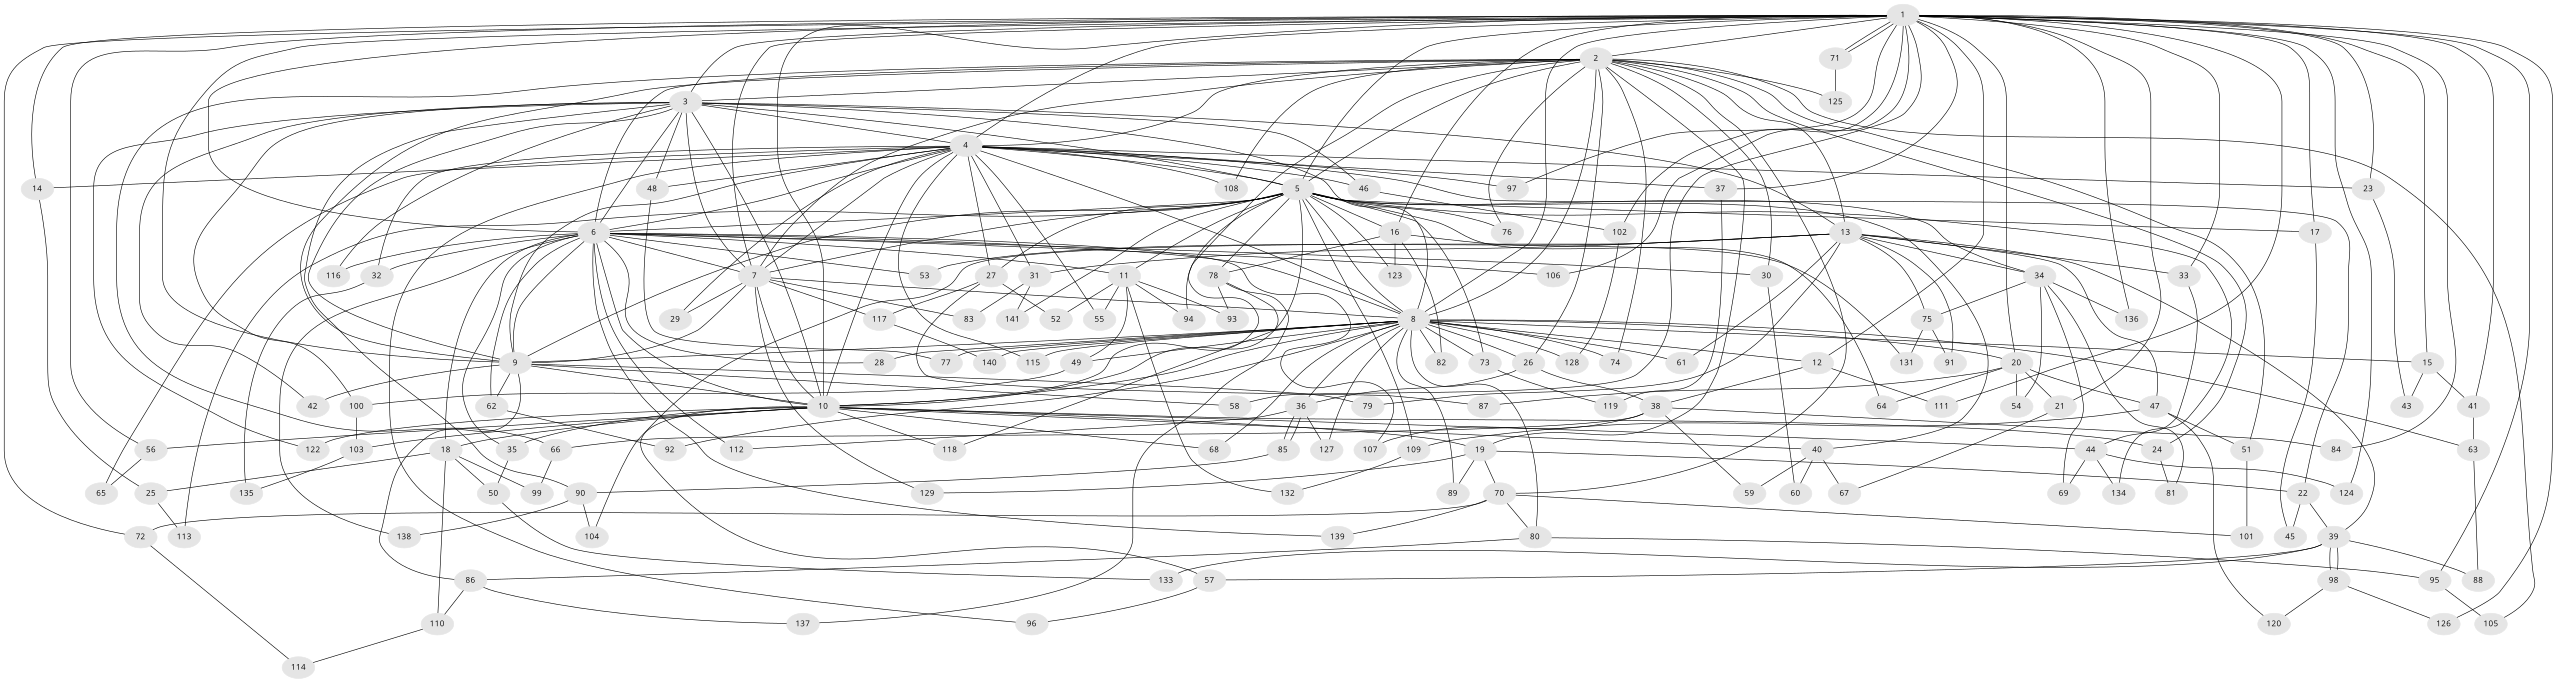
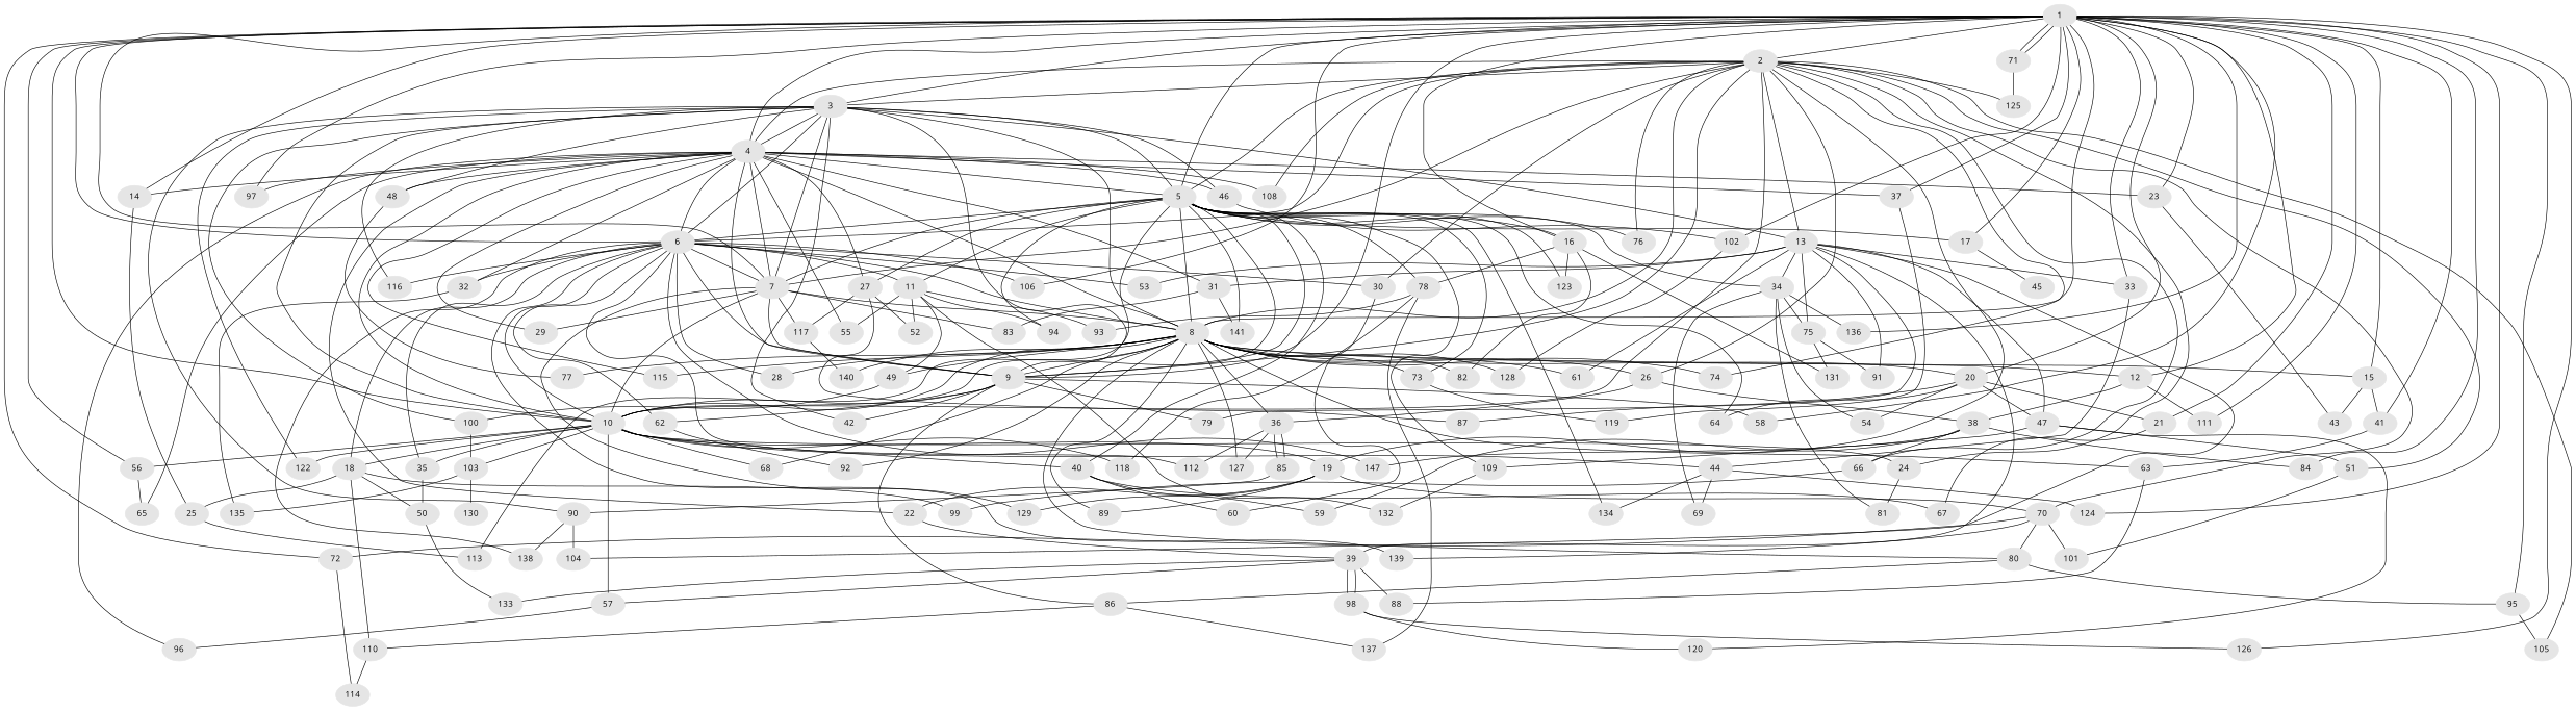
  graph {
    fontname="Open Sans"
    node [color=gray90 fontname="Open Sans" style=filled]
    edge [fontname="Open Sans"]
    1
    2
    3
    4
    5
    6
    7
    8
    9
    10
    12
    14
    15
    16
    17
    20
    21
    23
    33
    37
    41
    56
    58
    71
    72
    84
    95
    97
    102
    106
    111
    124
    126
    136
    13
    19
    24
    26
    30
    51
    66
    70
    74
    76
    105
    108
    125
    42
    46
    48
    90
    100
    116
    122
    22
    27
    29
    31
    32
    55
    65
    96
    115
    11
    34
    40
    64
    73
    78
    94
    109
    113
    n73 [label=141]
    123
    134
    18
    28
    35
    53
    62
-   107
+   107 [label=147]
    112
    138
    139
    83
    117
    129
    36
    49
    61
    63
    68
    77
    80
    82
    89
    92
    127
    128
    140
    79
    86
    44
    57
    103
    118
    38
    25
    43
    131
    45
    47
    54
    87
    67
    119
    114
    39
    75
    91
    104
    81
    60
    101
    99
    52
    135
    93
    132
    69
    59
    137
    50
    110
    85
    88
+   130
    98
    133
    120
    1 -- 2
    1 -- 3
    1 -- 4
    1 -- 5
    1 -- 6
    1 -- 7
    1 -- 8
    1 -- 9
    1 -- 10
    1 -- 12
    1 -- 14
    1 -- 15
    1 -- 16
    1 -- 17
    1 -- 20
    1 -- 21
    1 -- 23
    1 -- 33
    1 -- 37
    1 -- 41
    1 -- 56
    1 -- 58
    1 -- 71
    1 -- 71
    1 -- 72
    1 -- 84
    1 -- 95
    1 -- 97
    1 -- 102
    1 -- 106
    1 -- 111
    1 -- 124
    1 -- 126
    1 -- 136
    2 -- 3
    2 -- 4
    2 -- 5
    2 -- 6
    2 -- 7
    2 -- 8
    2 -- 9
    2 -- 10
    2 -- 13
    2 -- 19
    2 -- 24
    2 -- 26
    2 -- 30
    2 -- 51
    2 -- 66
    2 -- 70
    2 -- 74
    2 -- 76
    2 -- 105
    2 -- 108
    2 -- 125
    3 -- 4
    3 -- 5
    3 -- 6
    3 -- 7
    3 -- 8
    3 -- 9
    3 -- 10
    3 -- 13
    3 -- 42
    3 -- 46
    3 -- 48
    3 -- 90
    3 -- 100
    3 -- 116
    3 -- 122
    4 -- 5
    4 -- 6
    4 -- 7
    4 -- 8
    4 -- 9
    4 -- 10
    4 -- 14
    4 -- 23
    4 -- 37
    4 -- 97
    4 -- 108
    4 -- 46
    4 -- 48
    4 -- 22
    4 -- 27
    4 -- 29
    4 -- 31
    4 -- 32
    4 -- 55
    4 -- 65
    4 -- 96
    4 -- 115
    5 -- 6
    5 -- 7
    5 -- 8
    5 -- 9
    5 -- 10
    5 -- 16
    5 -- 17
    5 -- 76
    5 -- 27
    5 -- 11
    5 -- 34
    5 -- 40
    5 -- 64
    5 -- 73
    5 -- 78
    5 -- 94
    5 -- 109
    5 -- 113
    5 -- n73
    5 -- 123
    5 -- 134
    6 -- 7
    6 -- 8
    6 -- 9
    6 -- 10
    6 -- 106
    6 -- 30
    6 -- 116
    6 -- 32
    6 -- 11
    6 -- 18
    6 -- 28
    6 -- 35
    6 -- 53
    6 -- 62
    6 -- 107
    6 -- 112
    6 -- 138
    6 -- 139
    7 -- 8
    7 -- 9
    7 -- 10
    7 -- 29
    7 -- 83
    7 -- 117
    7 -- 129
    8 -- 9
    8 -- 10
    8 -- 12
    8 -- 15
    8 -- 20
    8 -- 26
    8 -- 74
    8 -- 115
    8 -- 73
    8 -- 28
    8 -- 36
    8 -- 49
    8 -- 61
    8 -- 63
    8 -- 68
    8 -- 77
    8 -- 80
    8 -- 82
    8 -- 89
    8 -- 92
    8 -- 127
    8 -- 128
    8 -- 140
    9 -- 10
    9 -- 58
    9 -- 42
    9 -- 62
    9 -- 79
    9 -- 86
    10 -- 56
    10 -- 19
    10 -- 24
    10 -- 122
    10 -- 40
    10 -- 18
    10 -- 35
    10 -- 68
    10 -- 44
    10 -- 57
    10 -- 103
    10 -- 118
    12 -- 111
    12 -- 38
    14 -- 25
    15 -- 41
    15 -- 43
    16 -- 78
    16 -- 123
    16 -- 82
    16 -- 131
    17 -- 45
    20 -- 21
    20 -- 64
    20 -- 47
    20 -- 54
    20 -- 87
    21 -- 67
    23 -- 43
    33 -- 44
    37 -- 119
    41 -- 63
    56 -- 65
    71 -- 125
    72 -- 114
    95 -- 105
    102 -- 128
    13 -- 33
    13 -- 31
    13 -- 34
    13 -- 53
    13 -- 61
    13 -- 79
    13 -- 47
    13 -- 39
    13 -- 75
    13 -- 91
    13 -- 104
    19 -- 70
    19 -- 22
    19 -- 129
    19 -- 89
    24 -- 81
    26 -- 36
    26 -- 38
    30 -- 60
    51 -- 101
    66 -- 99
    70 -- 72
    70 -- 139
    70 -- 80
    70 -- 101
    46 -- 102
    48 -- 77
    90 -- 138
    90 -- 104
    100 -- 103
-   22 -- 45
    22 -- 39
    27 -- 117
    27 -- 87
    27 -- 52
    31 -- n73
    31 -- 83
    32 -- 135
    11 -- 55
    11 -- 94
    11 -- 49
    11 -- 52
    11 -- 93
    11 -- 132
    34 -- 136
    34 -- 54
    34 -- 75
    34 -- 81
    34 -- 69
    40 -- 67
    40 -- 60
    40 -- 59
    73 -- 119
    78 -- 118
    78 -- 93
    78 -- 137
    109 -- 132
    18 -- 25
    18 -- 99
    18 -- 50
    18 -- 110
    35 -- 50
    62 -- 92
    117 -- 140
    36 -- 112
    36 -- 127
    36 -- 85
    36 -- 85
    49 -- 100
    63 -- 88
    80 -- 95
    80 -- 86
    86 -- 137
    86 -- 110
    44 -- 124
    44 -- 134
    44 -- 69
    57 -- 96
    103 -- 135
+   103 -- 130
    38 -- 84
    38 -- 66
    38 -- 107
    38 -- 59
    25 -- 113
    47 -- 51
    47 -- 109
    47 -- 120
    39 -- 57
    39 -- 88
    39 -- 98
    39 -- 98
    39 -- 133
    75 -- 131
    75 -- 91
    50 -- 133
    110 -- 114
    85 -- 90
    98 -- 126
    98 -- 120
  }
